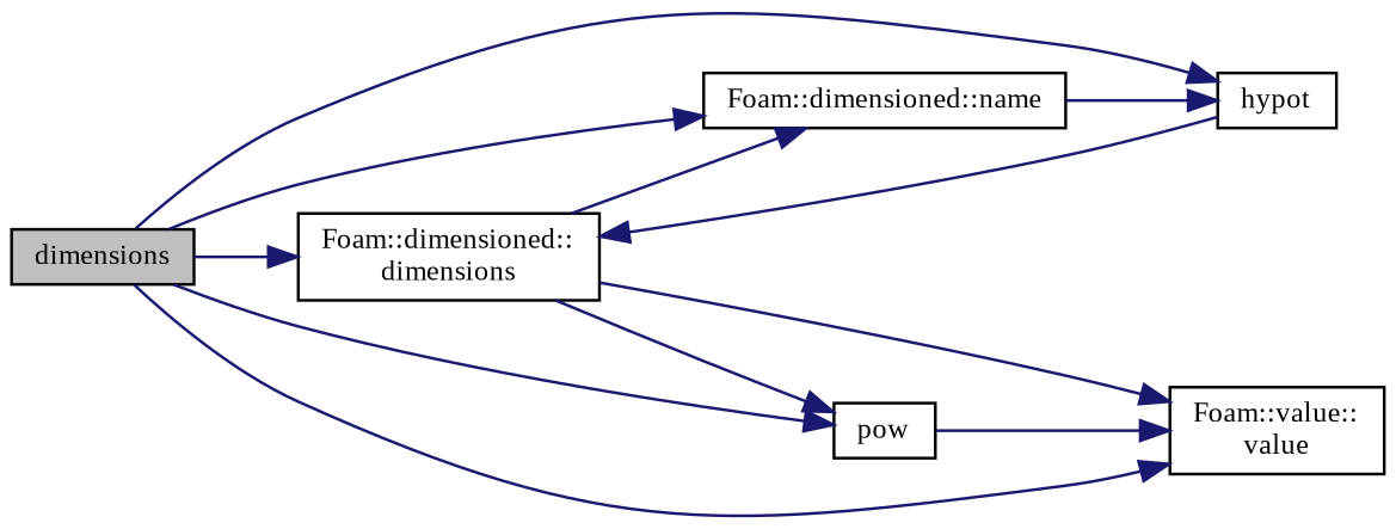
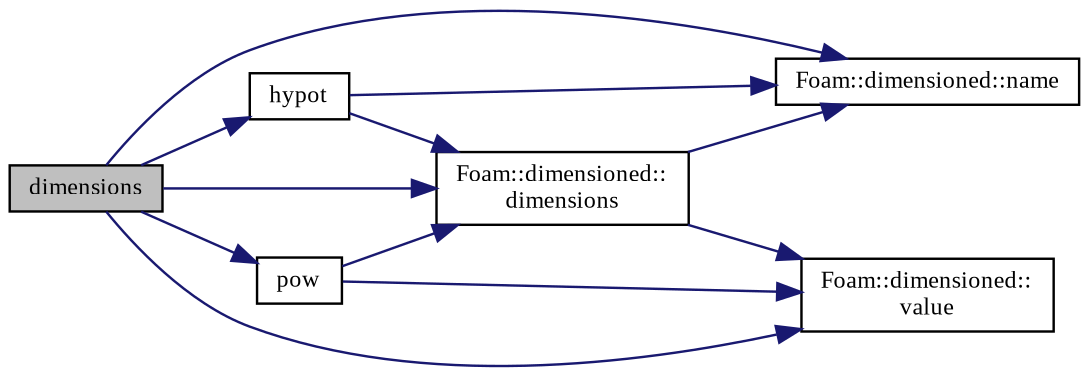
  digraph {
    fontname="Liberation Serif"
    rankdir=LR
    node [color=black fontname="Liberation Serif" fontsize=10 shape=record]
    edge [color=midnightblue fontname="Liberation Serif" fontsize=10 labelfontname=Helvetica labelfontsize=10 style=solid]
    n1 [fillcolor=grey75 fontcolor=black height=0.2 label=dimensions style=filled width=0.4]
    n2 [height=0.2 label="Foam::dimensioned::\ldimensions" width=0.4]
    n3 [height=0.2 label=hypot width=0.4]
    n4 [height=0.2 label="Foam::dimensioned::name" width=0.4]
-   n5 [height=0.2 label="Foam::value::\lvalue" width=0.4]
+   n5 [height=0.2 label="Foam::dimensioned::\lvalue" width=0.4]
    n6 [height=0.2 label=pow width=0.4]
    n1 -> n2
    n1 -> n3
    n1 -> n4
    n1 -> n5
    n1 -> n6
    n2 -> n4
    n2 -> n5
    n3 -> n2
-   n4 -> n3
-   n2 -> n6
+   n3 -> n4
+   n6 -> n2
    n6 -> n5
  }
